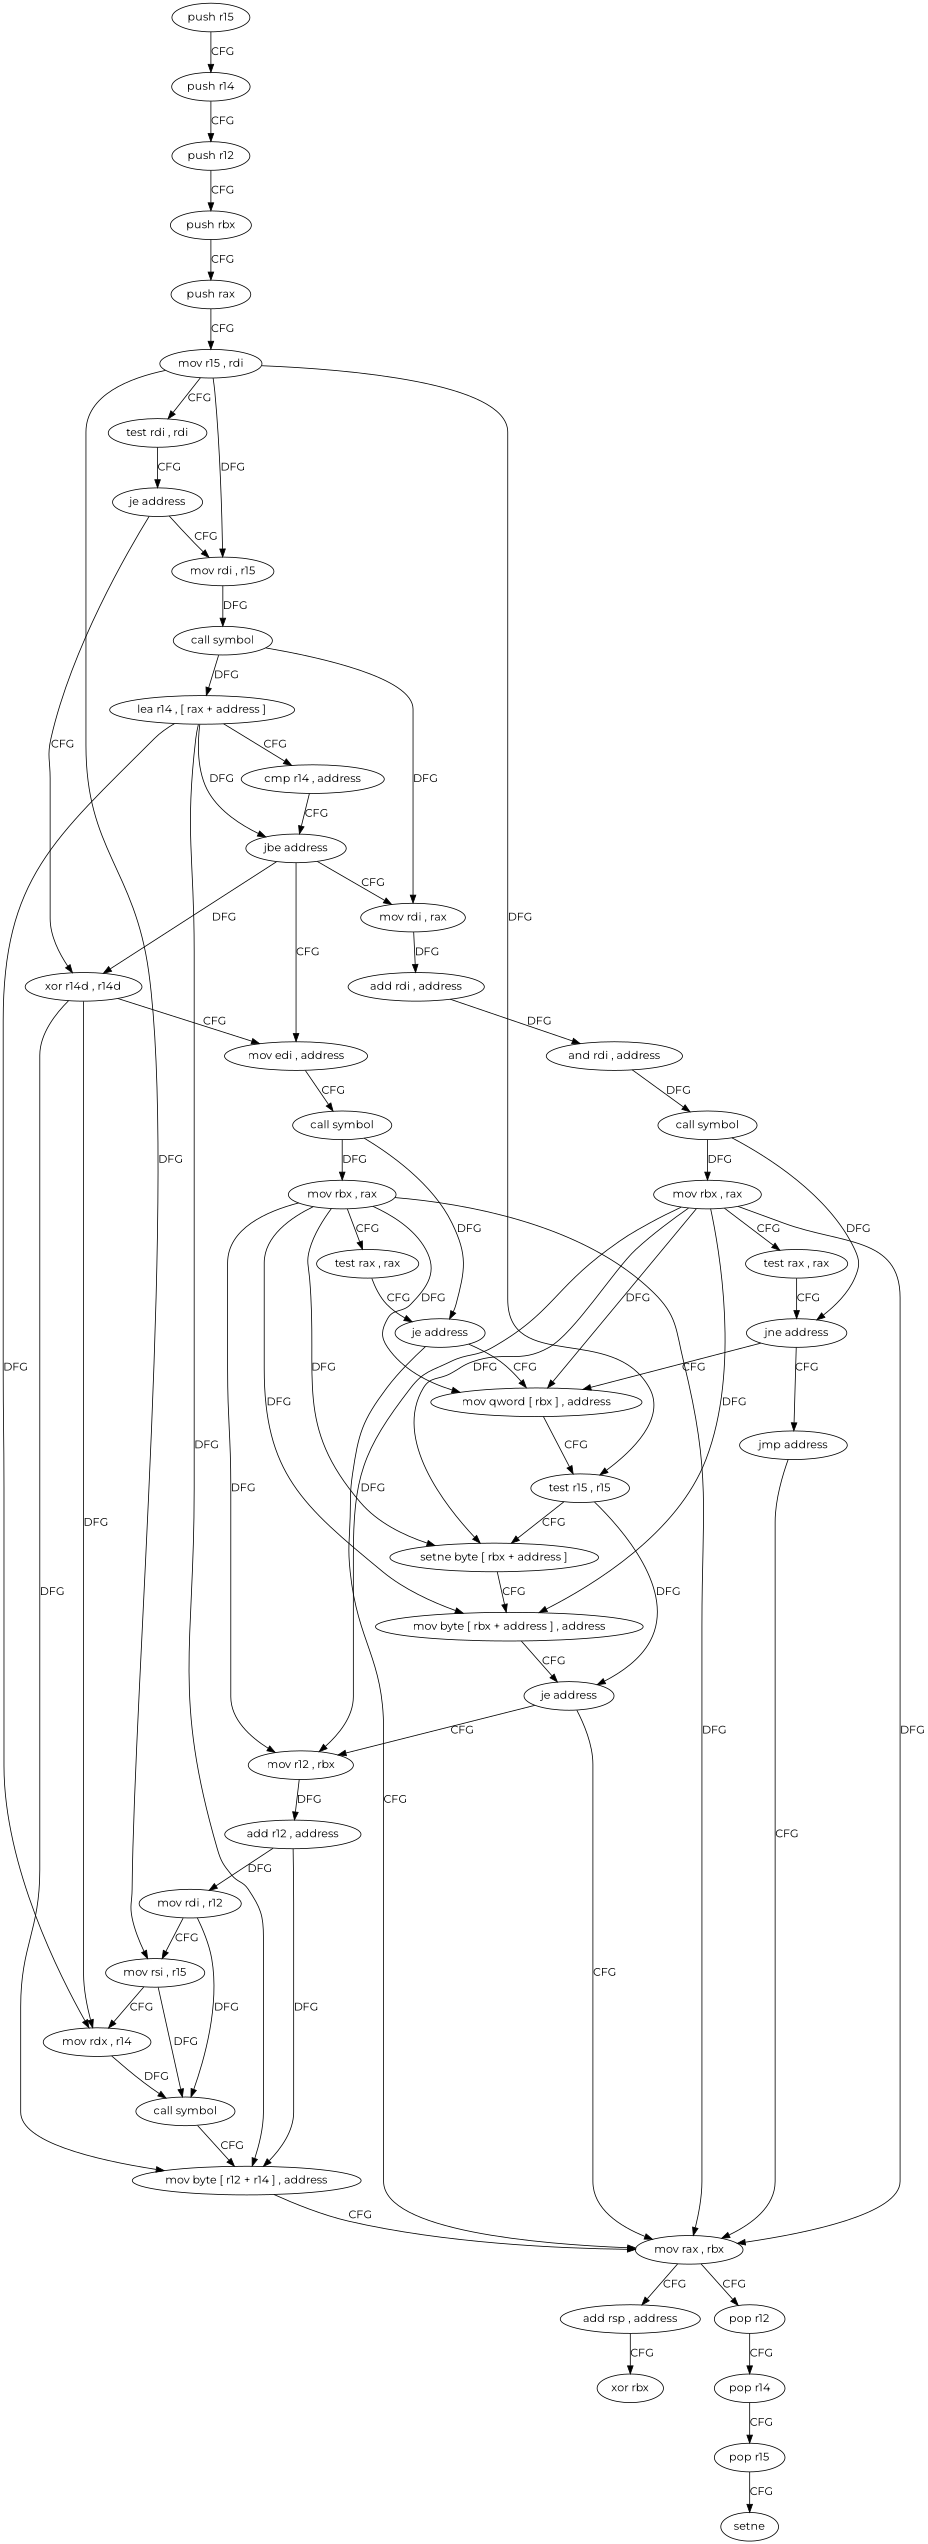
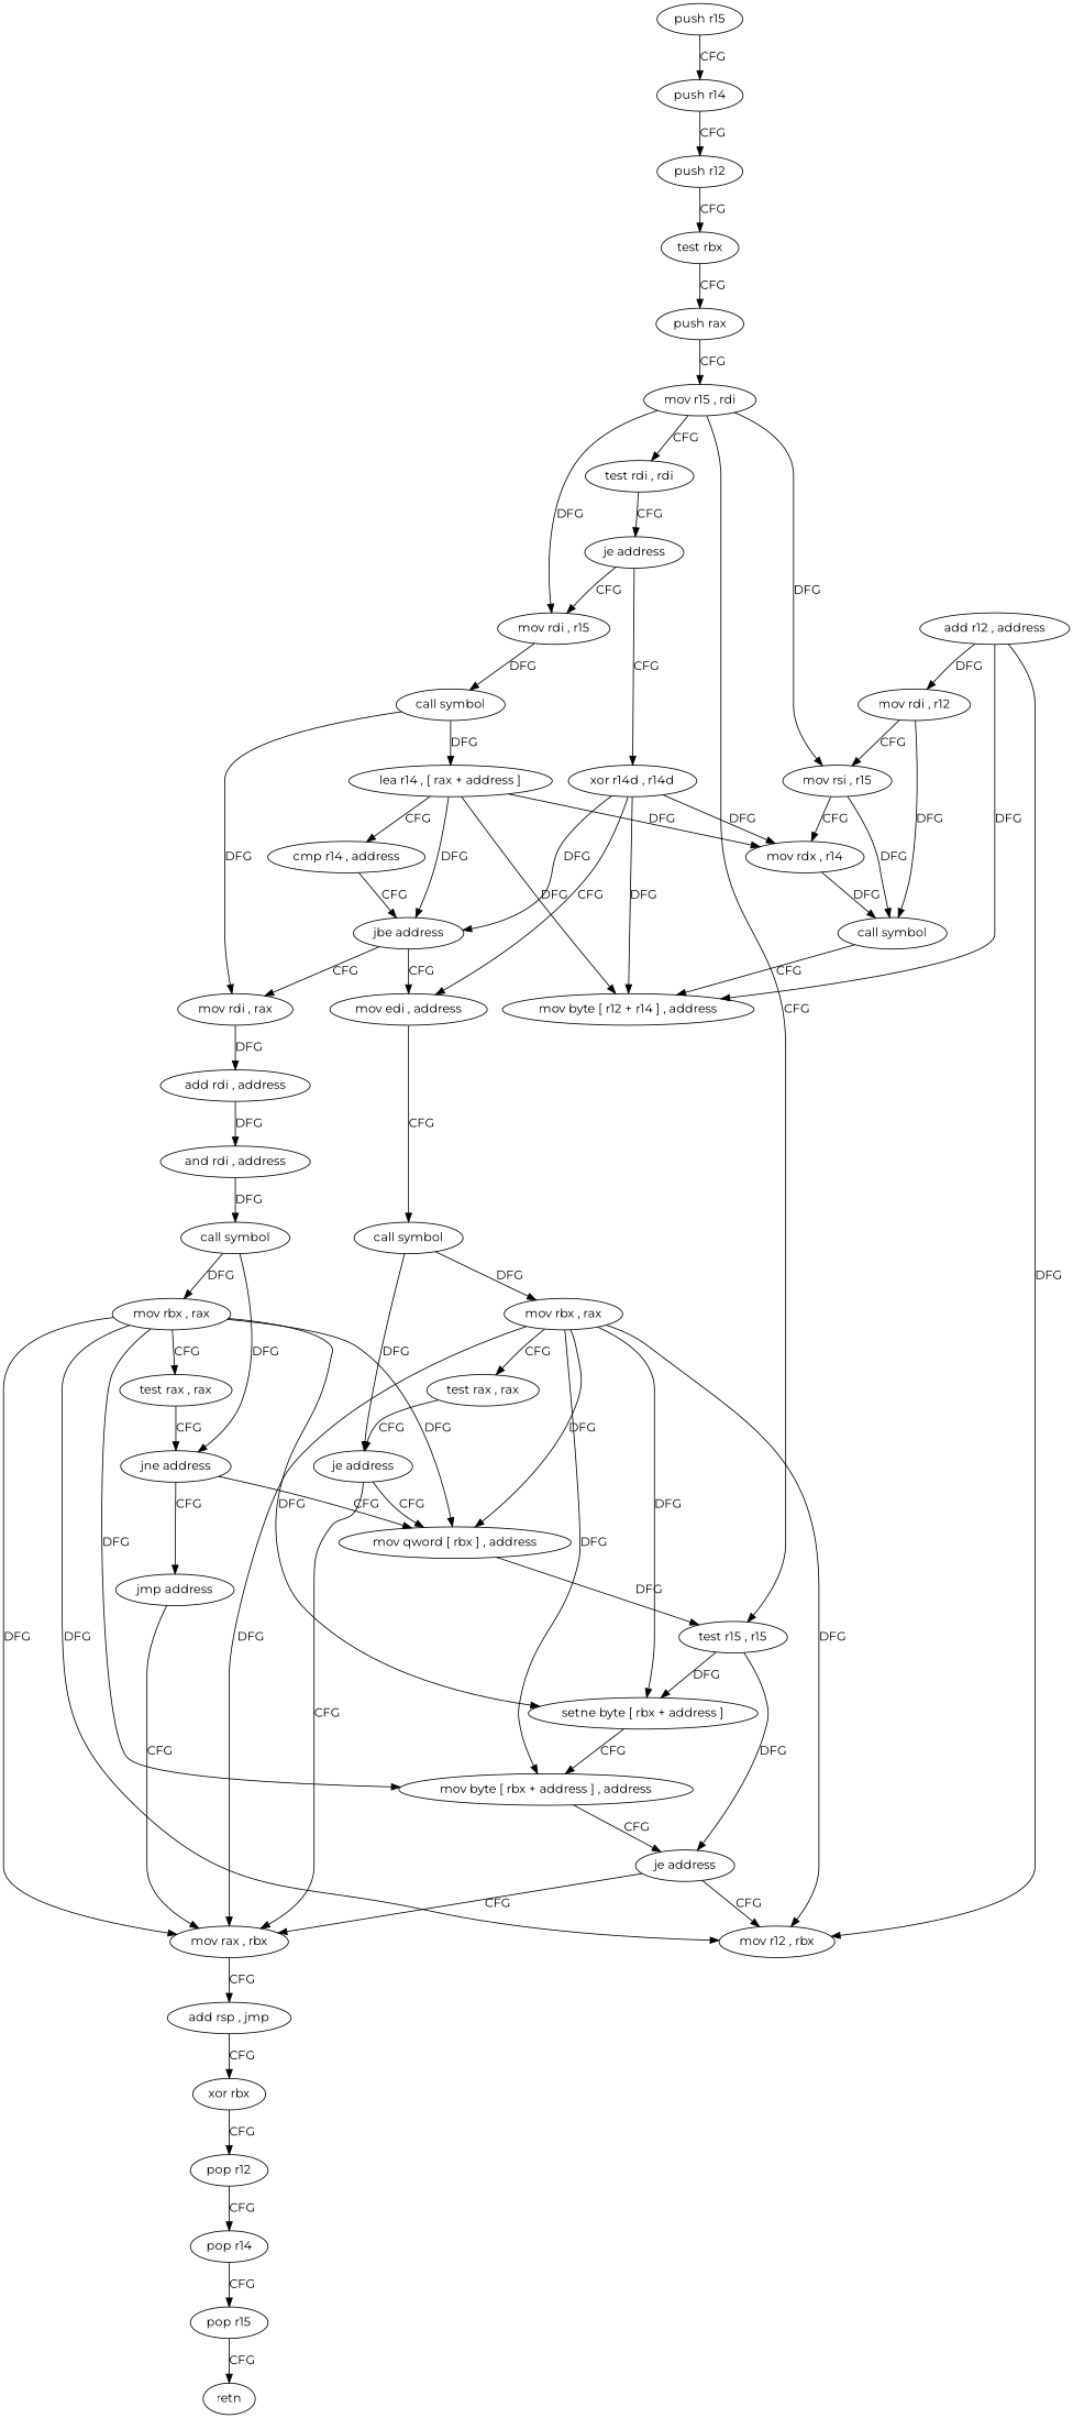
  digraph {
    fontname=Montserrat
    node [fontname=Montserrat]
    edge [fontname=Montserrat]
    n1 [label="push r15"]
    n2 [label="push r14"]
    n3 [label="push r12"]
-   n4 [label="push rbx"]
+   n4 [label="test rbx"]
    n5 [label="push rax"]
    n6 [label="mov r15 , rdi"]
    n7 [label="test rdi , rdi"]
    n8 [label="mov rdi , r15"]
    n9 [label="test r15 , r15"]
    n10 [label="mov rsi , r15"]
    n11 [label="je address"]
    n12 [label="call symbol"]
    n13 [label="setne byte [ rbx + address ]"]
    n14 [label="je address"]
    n15 [label="mov rdx , r14"]
    n16 [label="call symbol"]
    n17 [label="xor r14d , r14d"]
    n18 [label="mov edi , address"]
    n19 [label="jbe address"]
    n20 [label="mov byte [ r12 + r14 ] , address"]
    n21 [label="call symbol"]
    n22 [label="mov rdi , rax"]
    n23 [label="mov rax , rbx"]
    n24 [label="lea r14 , [ rax + address ]"]
    n25 [label="mov rbx , rax"]
    n26 [label="je address"]
    n27 [label="cmp r14 , address"]
    n28 [label="add rdi , address"]
    n29 [label="and rdi , address"]
-   n30 [label="add rsp , address"]
+   n30 [label="add rsp , jmp"]
    n31 [label="xor rbx"]
-   n32 [label=setne]
+   n32 [label=retn]
    n33 [label="pop r12"]
    n34 [label="pop r14"]
    n35 [label="pop r15"]
    n36 [label="mov qword [ rbx ] , address"]
    n37 [label="mov byte [ rbx + address ] , address"]
    n38 [label="mov r12 , rbx"]
    n39 [label="add r12 , address"]
    n40 [label="mov rdi , r12"]
    n41 [label="test rax , rax"]
    n42 [label="call symbol"]
    n43 [label="mov rbx , rax"]
    n44 [label="jne address"]
    n45 [label="test rax , rax"]
    n46 [label="jmp address"]
    n1 -> n2 [label=CFG]
    n2 -> n3 [label=CFG]
    n3 -> n4 [label=CFG]
    n4 -> n5 [label=CFG]
    n5 -> n6 [label=CFG]
    n6 -> n7 [label=CFG]
    n6 -> n8 [label=DFG]
-   n6 -> n9 [label=DFG]
+   n6 -> n9 [label=CFG]
    n6 -> n10 [label=DFG]
    n7 -> n11 [label=CFG]
    n8 -> n12 [label=DFG]
-   n9 -> n13 [label=CFG]
+   n9 -> n13 [label=DFG]
    n9 -> n14 [label=DFG]
    n10 -> n15 [label=CFG]
    n10 -> n16 [label=DFG]
    n11 -> n8 [label=CFG]
    n11 -> n17 [label=CFG]
    n12 -> n22 [label=DFG]
    n12 -> n24 [label=DFG]
    n13 -> n37 [label=CFG]
    n14 -> n23 [label=CFG]
    n14 -> n38 [label=CFG]
    n15 -> n16 [label=DFG]
    n16 -> n20 [label=CFG]
    n17 -> n15 [label=DFG]
    n17 -> n18 [label=CFG]
-   n19 -> n17 [label=DFG]
+   n17 -> n19 [label=DFG]
    n17 -> n20 [label=DFG]
    n18 -> n21 [label=CFG]
    n19 -> n18 [label=CFG]
    n19 -> n22 [label=CFG]
-   n20 -> n23 [label=CFG]
    n21 -> n25 [label=DFG]
    n21 -> n26 [label=DFG]
    n22 -> n28 [label=DFG]
    n23 -> n30 [label=CFG]
    n24 -> n15 [label=DFG]
    n24 -> n19 [label=DFG]
    n24 -> n20 [label=DFG]
    n24 -> n27 [label=CFG]
    n25 -> n13 [label=DFG]
    n25 -> n23 [label=DFG]
    n25 -> n36 [label=DFG]
    n25 -> n37 [label=DFG]
    n25 -> n38 [label=DFG]
    n25 -> n41 [label=CFG]
    n26 -> n23 [label=CFG]
    n26 -> n36 [label=CFG]
    n27 -> n19 [label=CFG]
    n28 -> n29 [label=DFG]
    n29 -> n42 [label=DFG]
    n30 -> n31 [label=CFG]
-   n23 -> n33 [label=CFG]
+   n31 -> n33 [label=CFG]
    n33 -> n34 [label=CFG]
    n34 -> n35 [label=CFG]
    n35 -> n32 [label=CFG]
-   n36 -> n9 [label=CFG]
+   n36 -> n9 [label=DFG]
    n37 -> n14 [label=CFG]
-   n38 -> n39 [label=DFG]
+   n39 -> n38 [label=DFG]
    n39 -> n20 [label=DFG]
    n39 -> n40 [label=DFG]
    n40 -> n10 [label=CFG]
    n40 -> n16 [label=DFG]
    n41 -> n26 [label=CFG]
    n42 -> n43 [label=DFG]
    n42 -> n44 [label=DFG]
    n43 -> n13 [label=DFG]
    n43 -> n23 [label=DFG]
    n43 -> n36 [label=DFG]
    n43 -> n37 [label=DFG]
    n43 -> n38 [label=DFG]
    n43 -> n45 [label=CFG]
    n44 -> n36 [label=CFG]
    n44 -> n46 [label=CFG]
    n45 -> n44 [label=CFG]
    n46 -> n23 [label=CFG]
  }
